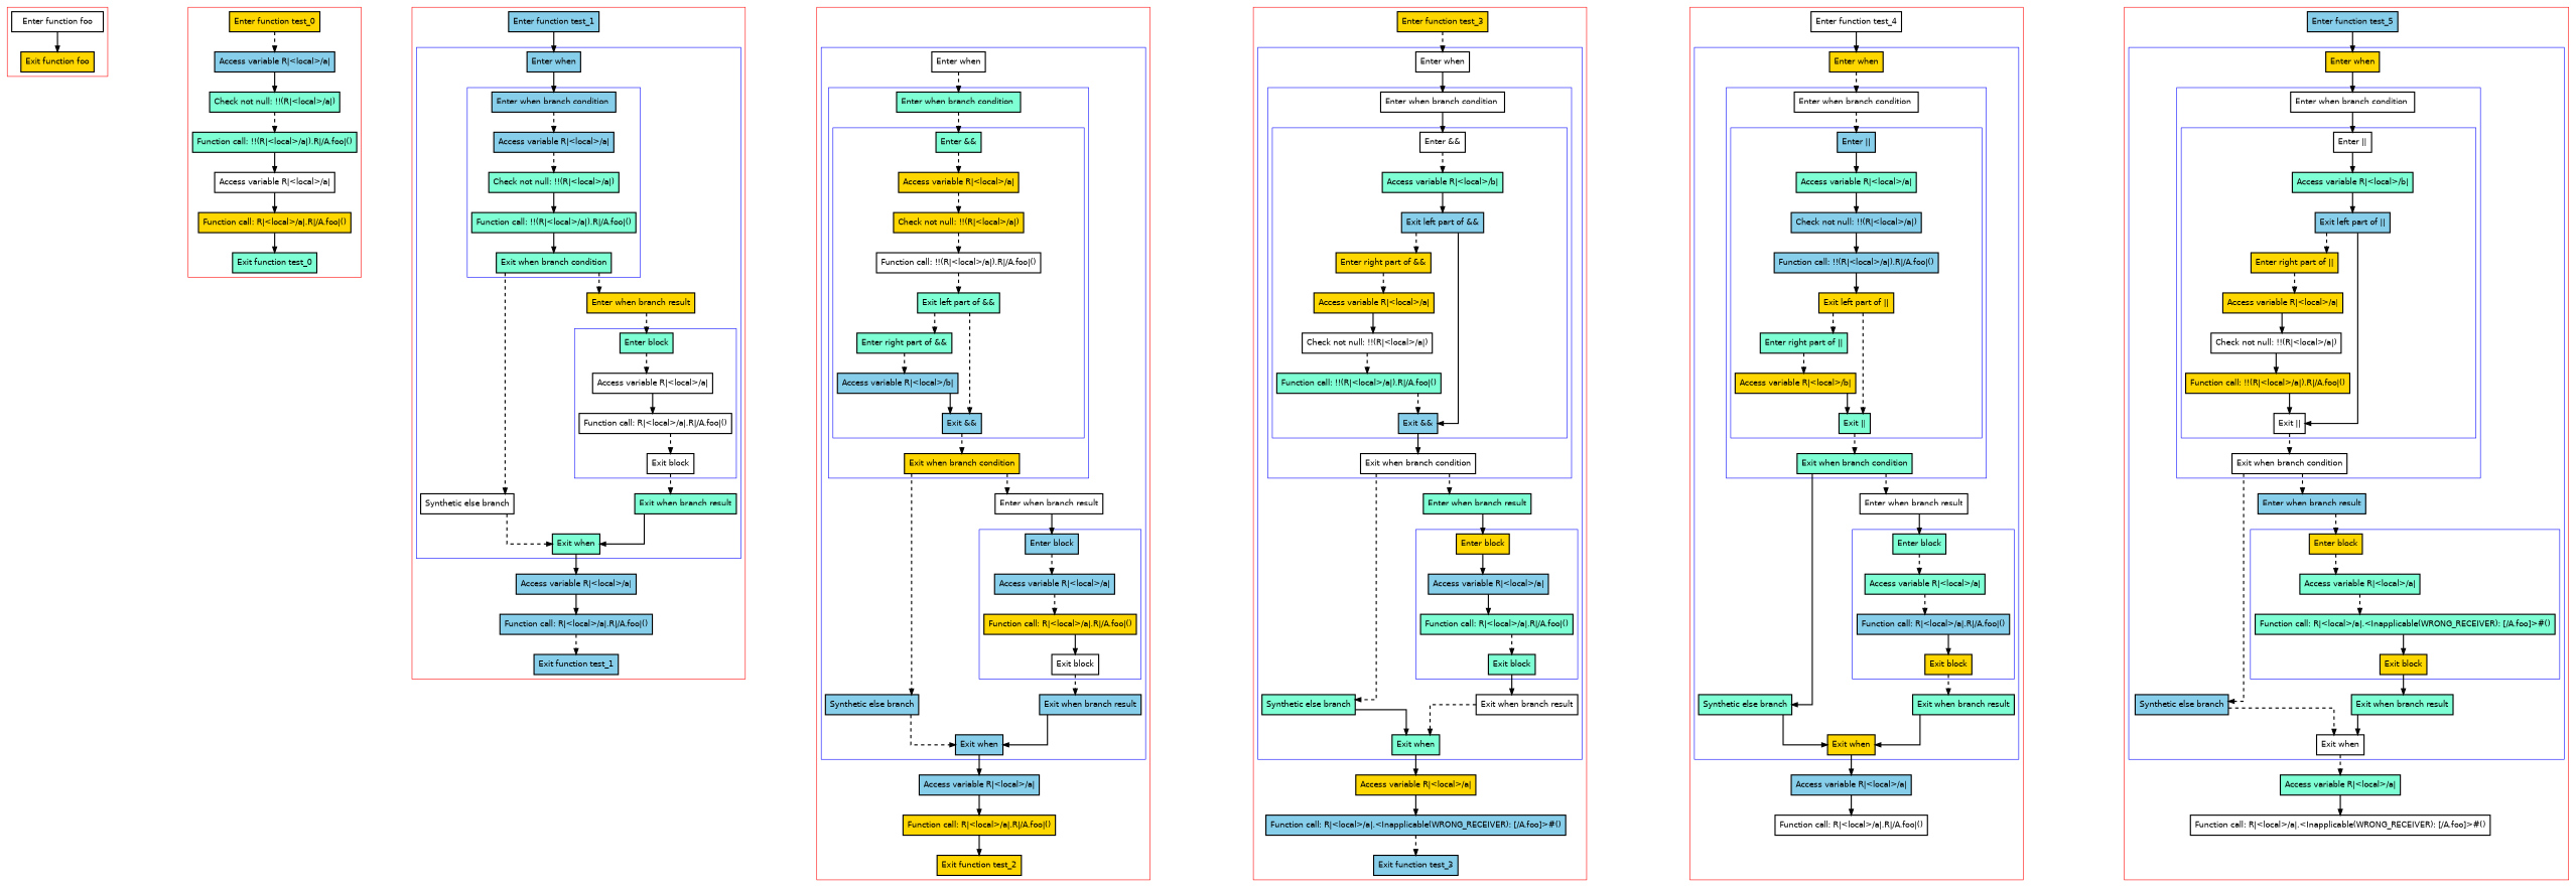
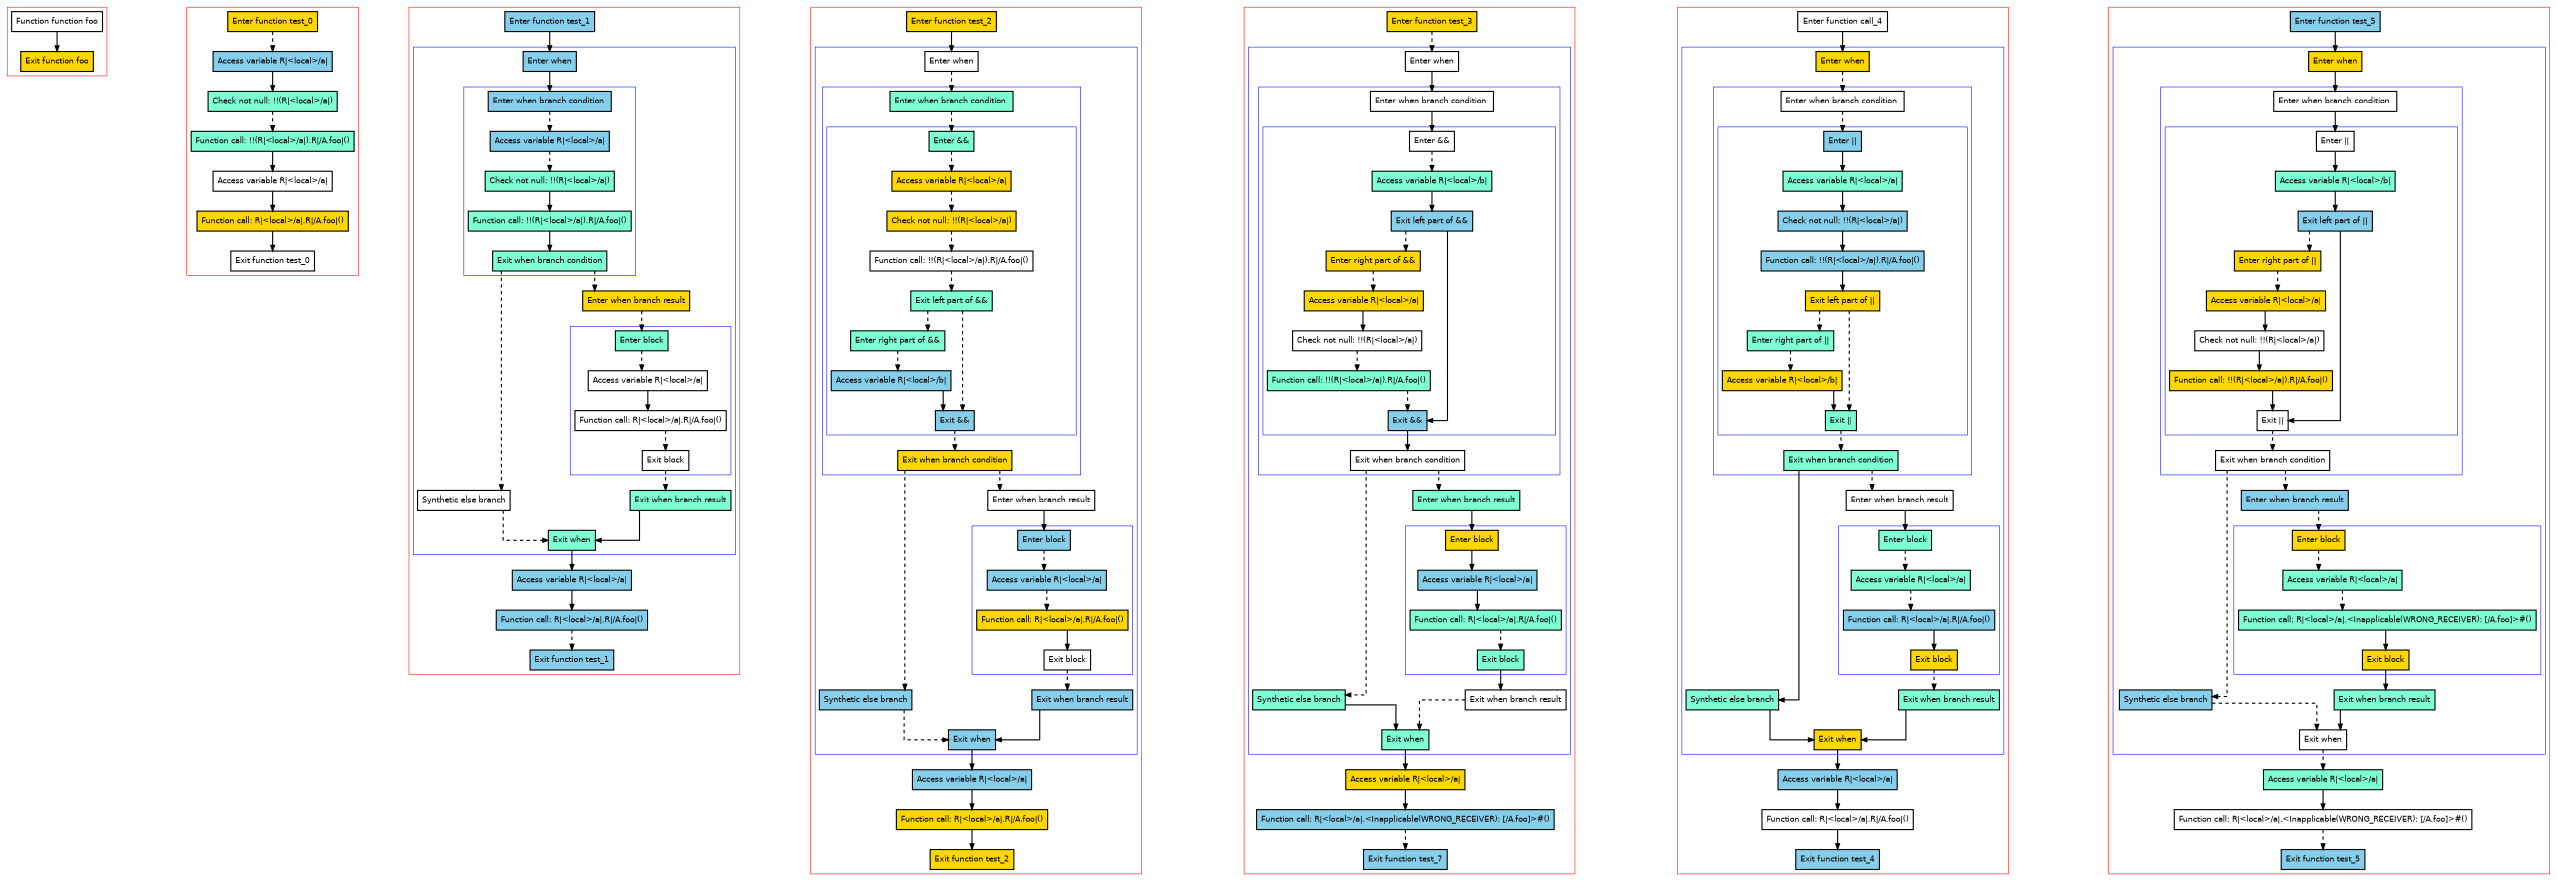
  digraph {
    fontname="DejaVu Sans"
    nodesep=3
    splines=ortho
    node [fillcolor=aquamarine fontname="DejaVu Sans" penwidth=2 shape=box style=filled]
    edge [fontname="DejaVu Sans" penwidth=2 style=bold]
-   n1 [fillcolor=white label="Enter function foo"]
+   n1 [fillcolor=white label="Function function foo"]
    n2 [fillcolor=gold label="Exit function foo"]
    n3 [fillcolor=gold label="Enter function test_0"]
    n4 [fillcolor=skyblue label="Access variable R|<local>/a|"]
    n5 [label="Check not null: !!(R|<local>/a|)"]
    n6 [label="Function call: !!(R|<local>/a|).R|/A.foo|()"]
    n7 [fillcolor=white label="Access variable R|<local>/a|"]
    n8 [fillcolor=gold label="Function call: R|<local>/a|.R|/A.foo|()"]
-   n9 [label="Exit function test_0"]
+   n9 [fillcolor=white label="Exit function test_0"]
    n10 [fillcolor=skyblue label="Enter when branch condition "]
    n11 [fillcolor=skyblue label="Access variable R|<local>/a|"]
    n12 [label="Check not null: !!(R|<local>/a|)"]
    n13 [label="Function call: !!(R|<local>/a|).R|/A.foo|()"]
    n14 [label="Exit when branch condition"]
    n15 [label="Enter block"]
    n16 [fillcolor=white label="Access variable R|<local>/a|"]
    n17 [fillcolor=white label="Function call: R|<local>/a|.R|/A.foo|()"]
    n18 [fillcolor=white label="Exit block"]
    n19 [fillcolor=skyblue label="Enter when"]
    n20 [fillcolor=white label="Synthetic else branch"]
    n21 [fillcolor=gold label="Enter when branch result"]
    n22 [label="Exit when branch result"]
    n23 [label="Exit when"]
    n24 [fillcolor=skyblue label="Enter function test_1"]
    n25 [fillcolor=skyblue label="Access variable R|<local>/a|"]
    n26 [fillcolor=skyblue label="Function call: R|<local>/a|.R|/A.foo|()"]
    n27 [fillcolor=skyblue label="Exit function test_1"]
    n28 [label="Enter &&"]
    n29 [fillcolor=gold label="Access variable R|<local>/a|"]
    n30 [fillcolor=gold label="Check not null: !!(R|<local>/a|)"]
    n31 [fillcolor=white label="Function call: !!(R|<local>/a|).R|/A.foo|()"]
    n32 [label="Exit left part of &&"]
    n33 [label="Enter right part of &&"]
    n34 [fillcolor=skyblue label="Access variable R|<local>/b|"]
    n35 [fillcolor=skyblue label="Exit &&"]
    n36 [label="Enter when branch condition "]
    n37 [fillcolor=gold label="Exit when branch condition"]
    n38 [fillcolor=skyblue label="Enter block"]
    n39 [fillcolor=skyblue label="Access variable R|<local>/a|"]
    n40 [fillcolor=gold label="Function call: R|<local>/a|.R|/A.foo|()"]
    n41 [fillcolor=white label="Exit block"]
    n42 [fillcolor=white label="Enter when"]
    n43 [fillcolor=skyblue label="Synthetic else branch"]
    n44 [fillcolor=white label="Enter when branch result"]
    n45 [fillcolor=skyblue label="Exit when branch result"]
    n46 [fillcolor=skyblue label="Exit when"]
+   n47 [fillcolor=gold label="Enter function test_2"]
    n48 [fillcolor=skyblue label="Access variable R|<local>/a|"]
    n49 [fillcolor=gold label="Function call: R|<local>/a|.R|/A.foo|()"]
    n50 [fillcolor=gold label="Exit function test_2"]
    n51 [fillcolor=white label="Enter &&"]
    n52 [label="Access variable R|<local>/b|"]
    n53 [fillcolor=skyblue label="Exit left part of &&"]
    n54 [fillcolor=gold label="Enter right part of &&"]
    n55 [fillcolor=gold label="Access variable R|<local>/a|"]
    n56 [fillcolor=white label="Check not null: !!(R|<local>/a|)"]
    n57 [label="Function call: !!(R|<local>/a|).R|/A.foo|()"]
    n58 [fillcolor=skyblue label="Exit &&"]
    n59 [fillcolor=white label="Enter when branch condition "]
    n60 [fillcolor=white label="Exit when branch condition"]
    n61 [fillcolor=gold label="Enter block"]
    n62 [fillcolor=skyblue label="Access variable R|<local>/a|"]
    n63 [label="Function call: R|<local>/a|.R|/A.foo|()"]
    n64 [label="Exit block"]
    n65 [fillcolor=white label="Enter when"]
    n66 [label="Synthetic else branch"]
    n67 [label="Enter when branch result"]
    n68 [fillcolor=white label="Exit when branch result"]
    n69 [label="Exit when"]
    n70 [fillcolor=gold label="Enter function test_3"]
    n71 [fillcolor=gold label="Access variable R|<local>/a|"]
    n72 [fillcolor=skyblue label="Function call: R|<local>/a|.<Inapplicable(WRONG_RECEIVER): [/A.foo]>#()"]
-   n73 [fillcolor=skyblue label="Exit function test_3"]
+   n73 [fillcolor=skyblue label="Exit function test_7"]
    n74 [fillcolor=skyblue label="Enter ||"]
    n75 [label="Access variable R|<local>/a|"]
    n76 [fillcolor=skyblue label="Check not null: !!(R|<local>/a|)"]
    n77 [fillcolor=skyblue label="Function call: !!(R|<local>/a|).R|/A.foo|()"]
    n78 [fillcolor=gold label="Exit left part of ||"]
    n79 [label="Enter right part of ||"]
    n80 [fillcolor=gold label="Access variable R|<local>/b|"]
    n81 [label="Exit ||"]
    n82 [fillcolor=white label="Enter when branch condition "]
    n83 [label="Exit when branch condition"]
    n84 [label="Enter block"]
    n85 [label="Access variable R|<local>/a|"]
    n86 [fillcolor=skyblue label="Function call: R|<local>/a|.R|/A.foo|()"]
    n87 [fillcolor=gold label="Exit block"]
    n88 [fillcolor=gold label="Enter when"]
    n89 [label="Synthetic else branch"]
    n90 [fillcolor=white label="Enter when branch result"]
    n91 [label="Exit when branch result"]
    n92 [fillcolor=gold label="Exit when"]
-   n93 [fillcolor=white label="Enter function test_4"]
+   n93 [fillcolor=white label="Enter function call_4"]
    n94 [fillcolor=skyblue label="Access variable R|<local>/a|"]
    n95 [fillcolor=white label="Function call: R|<local>/a|.R|/A.foo|()"]
+   n96 [fillcolor=skyblue label="Exit function test_4"]
    n97 [fillcolor=white label="Enter ||"]
    n98 [label="Access variable R|<local>/b|"]
    n99 [fillcolor=skyblue label="Exit left part of ||"]
    n100 [fillcolor=gold label="Enter right part of ||"]
    n101 [fillcolor=gold label="Access variable R|<local>/a|"]
    n102 [fillcolor=white label="Check not null: !!(R|<local>/a|)"]
    n103 [fillcolor=gold label="Function call: !!(R|<local>/a|).R|/A.foo|()"]
    n104 [fillcolor=white label="Exit ||"]
    n105 [fillcolor=white label="Enter when branch condition "]
    n106 [fillcolor=white label="Exit when branch condition"]
    n107 [fillcolor=gold label="Enter block"]
    n108 [label="Access variable R|<local>/a|"]
    n109 [label="Function call: R|<local>/a|.<Inapplicable(WRONG_RECEIVER): [/A.foo]>#()"]
    n110 [fillcolor=gold label="Exit block"]
    n111 [fillcolor=gold label="Enter when"]
    n112 [fillcolor=skyblue label="Synthetic else branch"]
    n113 [fillcolor=skyblue label="Enter when branch result"]
    n114 [label="Exit when branch result"]
    n115 [fillcolor=white label="Exit when"]
    n116 [fillcolor=skyblue label="Enter function test_5"]
    n117 [label="Access variable R|<local>/a|"]
    n118 [fillcolor=white label="Function call: R|<local>/a|.<Inapplicable(WRONG_RECEIVER): [/A.foo]>#()"]
+   n119 [fillcolor=skyblue label="Exit function test_5"]
    subgraph cluster_1 {
      color=red
      n1
      n2
    }
    subgraph cluster_2 {
      color=red
      n3
      n4
      n5
      n6
      n7
      n8
      n9
    }
    subgraph cluster_3 {
      color=red
      n24
      n25
      n26
      n27
      subgraph cluster_4 {
        color=blue
        n19
        n20
        n21
        n22
        n23
        subgraph cluster_5 {
          color=blue
          n10
          n11
          n12
          n13
          n14
        }
        subgraph cluster_6 {
          color=blue
          n15
          n16
          n17
          n18
        }
      }
    }
    subgraph cluster_7 {
      color=red
+     n47
      n48
      n49
      n50
      subgraph cluster_8 {
        color=blue
        n42
        n43
        n44
        n45
        n46
        subgraph cluster_9 {
          color=blue
          n36
          n37
          subgraph cluster_10 {
            color=blue
            n28
            n29
            n30
            n31
            n32
            n33
            n34
            n35
          }
        }
        subgraph cluster_11 {
          color=blue
          n38
          n39
          n40
          n41
        }
      }
    }
    subgraph cluster_12 {
      color=red
      n70
      n71
      n72
      n73
      subgraph cluster_13 {
        color=blue
        n65
        n66
        n67
        n68
        n69
        subgraph cluster_14 {
          color=blue
          n59
          n60
          subgraph cluster_15 {
            color=blue
            n51
            n52
            n53
            n54
            n55
            n56
            n57
            n58
          }
        }
        subgraph cluster_16 {
          color=blue
          n61
          n62
          n63
          n64
        }
      }
    }
    subgraph cluster_17 {
      color=red
      n93
      n94
      n95
+     n96
      subgraph cluster_18 {
        color=blue
        n88
        n89
        n90
        n91
        n92
        subgraph cluster_19 {
          color=blue
          n82
          n83
          subgraph cluster_20 {
            color=blue
            n74
            n75
            n76
            n77
            n78
            n79
            n80
            n81
          }
        }
        subgraph cluster_21 {
          color=blue
          n84
          n85
          n86
          n87
        }
      }
    }
    subgraph cluster_22 {
      color=red
      n116
      n117
      n118
+     n119
      subgraph cluster_23 {
        color=blue
        n111
        n112
        n113
        n114
        n115
        subgraph cluster_24 {
          color=blue
          n105
          n106
          subgraph cluster_25 {
            color=blue
            n97
            n98
            n99
            n100
            n101
            n102
            n103
            n104
          }
        }
        subgraph cluster_26 {
          color=blue
          n107
          n108
          n109
          n110
        }
      }
    }
    n1 -> n2
    n3 -> n4 [style=dashed]
    n4 -> n5
    n5 -> n6 [style=dashed]
    n6 -> n7
    n7 -> n8
    n8 -> n9
    n10 -> n11 [style=dashed]
    n11 -> n12 [style=dashed]
    n12 -> n13
    n13 -> n14
    n14 -> n20 [style=dashed]
    n14 -> n21 [style=dashed]
    n15 -> n16 [style=dashed]
    n16 -> n17
    n17 -> n18 [style=dashed]
    n18 -> n22 [style=dashed]
    n19 -> n10
    n20 -> n23 [style=dashed]
    n21 -> n15 [style=dashed]
    n22 -> n23
    n23 -> n25
    n24 -> n19
    n25 -> n26
    n26 -> n27 [style=dashed]
    n28 -> n29 [style=dashed]
    n29 -> n30 [style=dashed]
    n30 -> n31 [style=dashed]
    n31 -> n32 [style=dashed]
    n32 -> n33 [style=dashed]
    n32 -> n35 [style=dashed]
    n33 -> n34 [style=dashed]
    n34 -> n35
    n35 -> n37 [style=dashed]
    n36 -> n28 [style=dashed]
    n37 -> n43 [style=dashed]
    n37 -> n44 [style=dashed]
    n38 -> n39 [style=dashed]
    n39 -> n40 [style=dashed]
    n40 -> n41
    n41 -> n45 [style=dashed]
    n42 -> n36 [style=dashed]
    n43 -> n46 [style=dashed]
    n44 -> n38
    n45 -> n46
    n46 -> n48
+   n47 -> n42
    n48 -> n49
    n49 -> n50
    n51 -> n52 [style=dashed]
    n52 -> n53
    n53 -> n54 [style=dashed]
    n53 -> n58
    n54 -> n55 [style=dashed]
    n55 -> n56
    n56 -> n57 [style=dashed]
    n57 -> n58 [style=dashed]
    n58 -> n60
    n59 -> n51
    n60 -> n66 [style=dashed]
    n60 -> n67 [style=dashed]
    n61 -> n62
    n62 -> n63
    n63 -> n64 [style=dashed]
    n64 -> n68
    n65 -> n59
    n66 -> n69
    n67 -> n61
    n68 -> n69 [style=dashed]
    n69 -> n71
    n70 -> n65 [style=dashed]
    n71 -> n72
    n72 -> n73 [style=dashed]
    n74 -> n75
    n75 -> n76
    n76 -> n77
    n77 -> n78
    n78 -> n79 [style=dashed]
    n78 -> n81 [style=dashed]
    n79 -> n80 [style=dashed]
    n80 -> n81
    n81 -> n83 [style=dashed]
    n82 -> n74 [style=dashed]
    n83 -> n89
    n83 -> n90 [style=dashed]
    n84 -> n85 [style=dashed]
    n85 -> n86 [style=dashed]
    n86 -> n87
    n87 -> n91 [style=dashed]
    n88 -> n82 [style=dashed]
    n89 -> n92
    n90 -> n84
    n91 -> n92
    n92 -> n94
    n93 -> n88
    n94 -> n95
+   n95 -> n96
    n97 -> n98
    n98 -> n99
    n99 -> n100 [style=dashed]
    n99 -> n104
    n100 -> n101 [style=dashed]
    n101 -> n102
    n102 -> n103
    n103 -> n104
    n104 -> n106 [style=dashed]
    n105 -> n97
    n106 -> n112 [style=dashed]
    n106 -> n113 [style=dashed]
    n107 -> n108 [style=dashed]
    n108 -> n109 [style=dashed]
    n109 -> n110
    n110 -> n114
    n111 -> n105
    n112 -> n115 [style=dashed]
    n113 -> n107 [style=dashed]
    n114 -> n115
    n115 -> n117 [style=dashed]
    n116 -> n111
    n117 -> n118
+   n118 -> n119 [style=dashed]
  }
